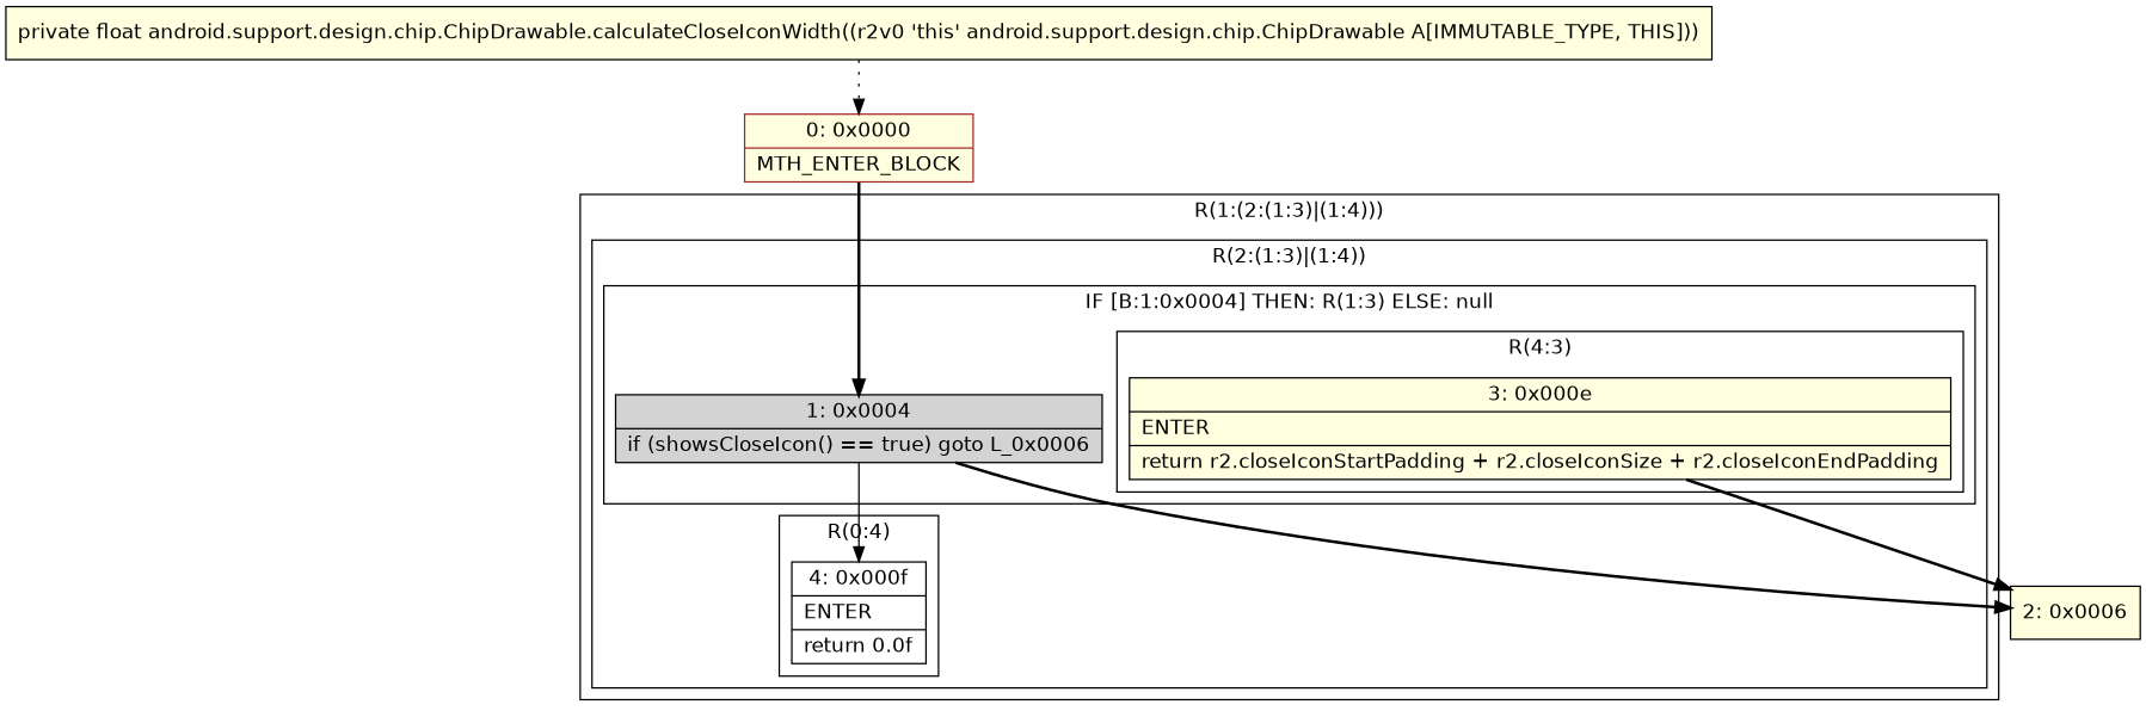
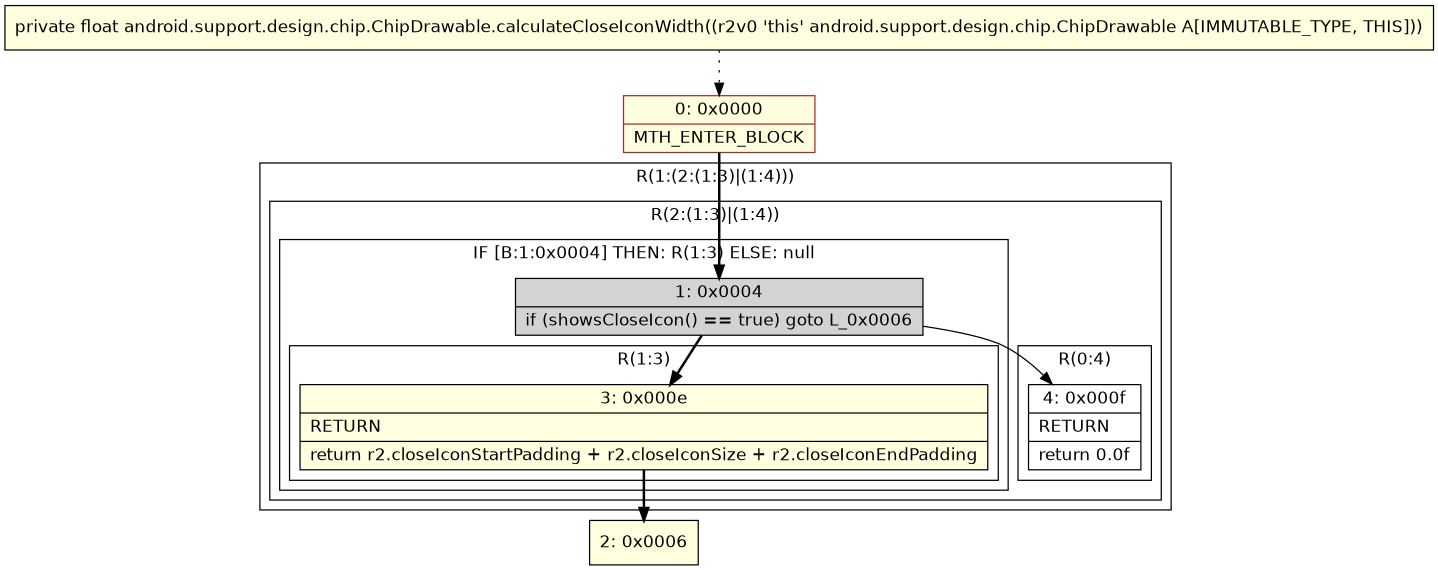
  digraph {
    fontname="DejaVu Sans"
    node [color=black fillcolor=lightyellow fontname="DejaVu Sans" shape=record style=filled]
    edge [fontname="DejaVu Sans" style=bold]
-   n1 [label="{3\:\ 0x000e|ENTER\l|return r2.closeIconStartPadding + r2.closeIconSize + r2.closeIconEndPadding\l}"]
+   n1 [label="{3\:\ 0x000e|RETURN\l|return r2.closeIconStartPadding + r2.closeIconSize + r2.closeIconEndPadding\l}"]
    n2 [fillcolor=lightgrey label="{1\:\ 0x0004|if (showsCloseIcon() == true) goto L_0x0006\l}"]
-   n3 [fillcolor=white label="{4\:\ 0x000f|ENTER\l|return 0.0f\l}"]
+   n3 [fillcolor=white label="{4\:\ 0x000f|RETURN\l|return 0.0f\l}"]
    n4 [label="{2\:\ 0x0006}"]
    n5 [color=brown label="{0\:\ 0x0000|MTH_ENTER_BLOCK\l}"]
    n6 [label="{private float android.support.design.chip.ChipDrawable.calculateCloseIconWidth((r2v0 'this' android.support.design.chip.ChipDrawable A[IMMUTABLE_TYPE, THIS])) }"]
    subgraph cluster_1 {
      label="R(1:(2:(1:3)|(1:4)))"
      subgraph cluster_2 {
        label="R(2:(1:3)|(1:4))"
        subgraph cluster_3 {
          label="IF [B:1:0x0004] THEN: R(1:3) ELSE: null"
          n2
          subgraph cluster_4 {
-           label="R(4:3)"
+           label="R(1:3)"
            n1
          }
        }
        subgraph cluster_5 {
          label="R(0:4)"
          n3
        }
      }
    }
    n1 -> n4
    n2 -> n3 [style=solid]
-   n2 -> n4
+   n2 -> n1
    n5 -> n2
    n6 -> n5 [style=dotted]
  }
